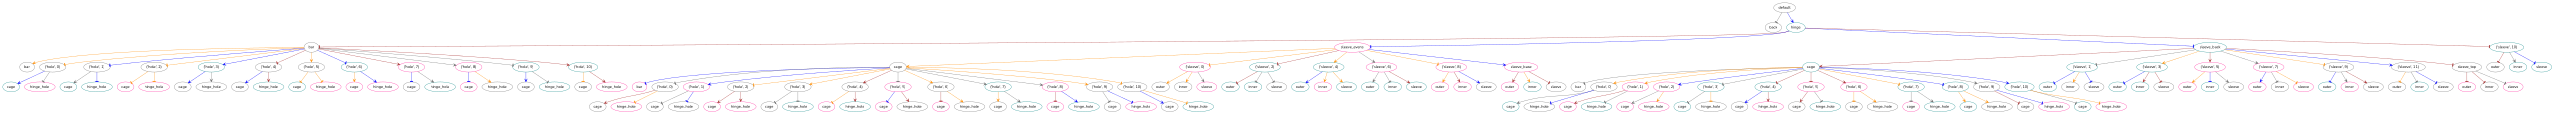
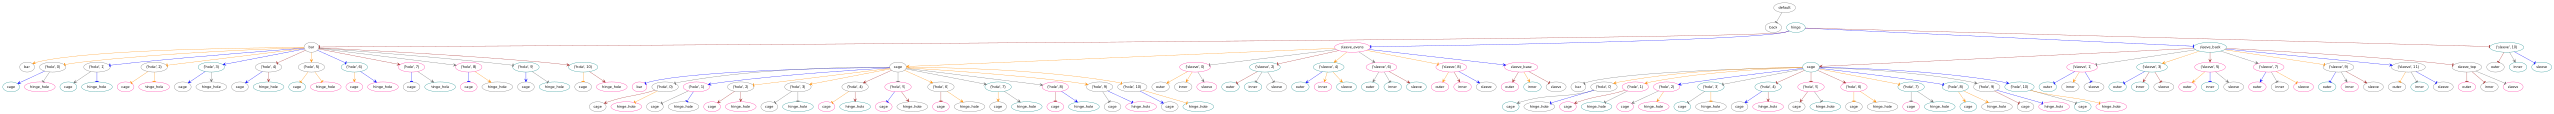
  digraph {
    fontname=Nunito
    node [color=gray40 fontname=Nunito]
    edge [arrowhead=vee color=darkorange fontname=Nunito]
    n1 [label=default]
    n2 [label=back]
    n3 [color=teal label=hinge]
    n4 [label=bar]
    n5 [color=deeppink label=sleeve_evens]
    n6 [color=teal label=sleeve_back]
    n7 [color=teal label="\('sleeve',\ 10\)"]
    n8 [label=bar]
    n9 [label="\('hole',\ 0\)"]
    n10 [label="\('hole',\ 1\)"]
    n11 [label="\('hole',\ 2\)"]
    n12 [color=teal label="\('hole',\ 3\)"]
    n13 [label="\('hole',\ 4\)"]
    n14 [label="\('hole',\ 5\)"]
    n15 [color=teal label="\('hole',\ 6\)"]
    n16 [color=deeppink label="\('hole',\ 7\)"]
    n17 [color=deeppink label="\('hole',\ 8\)"]
    n18 [color=teal label="\('hole',\ 9\)"]
    n19 [color=teal label="\('hole',\ 10\)"]
    n20 [label=cage]
    n21 [color=deeppink label="\('sleeve',\ 0\)"]
    n22 [color=teal label="\('sleeve',\ 2\)"]
    n23 [color=teal label="\('sleeve',\ 4\)"]
    n24 [color=deeppink label="\('sleeve',\ 6\)"]
    n25 [color=deeppink label="\('sleeve',\ 8\)"]
    n26 [color=deeppink label=sleeve_base]
    n27 [color=teal label=cage]
-   n28 [color=teal label="\('sleeve',\ 1\)"]
+   n28 [color=deeppink label="\('sleeve',\ 1\)"]
    n29 [color=teal label="\('sleeve',\ 3\)"]
    n30 [color=deeppink label="\('sleeve',\ 5\)"]
    n31 [color=deeppink label="\('sleeve',\ 7\)"]
    n32 [label="\('sleeve',\ 9\)"]
    n33 [label="\('sleeve',\ 11\)"]
    n34 [label=sleeve_top]
    n35 [color=teal label=cage]
    n36 [color=deeppink label=hinge_hole]
    n37 [color=teal label=cage]
    n38 [color=teal label=hinge_hole]
    n39 [color=deeppink label=cage]
    n40 [color=deeppink label=hinge_hole]
    n41 [label=cage]
    n42 [label=hinge_hole]
    n43 [label=cage]
    n44 [color=teal label=hinge_hole]
    n45 [color=teal label=cage]
    n46 [color=deeppink label=hinge_hole]
    n47 [color=deeppink label=cage]
    n48 [color=deeppink label=hinge_hole]
    n49 [label=cage]
    n50 [color=teal label=hinge_hole]
    n51 [color=deeppink label=cage]
    n52 [label=hinge_hole]
    n53 [label=cage]
    n54 [color=teal label=hinge_hole]
    n55 [label=cage]
    n56 [color=deeppink label=hinge_hole]
    n57 [color=deeppink label=bar]
    n58 [label="\('hole',\ 0\)"]
    n59 [color=deeppink label="\('hole',\ 1\)"]
    n60 [label="\('hole',\ 2\)"]
    n61 [label="\('hole',\ 3\)"]
    n62 [label="\('hole',\ 4\)"]
    n63 [color=deeppink label="\('hole',\ 5\)"]
    n64 [label="\('hole',\ 6\)"]
    n65 [color=teal label="\('hole',\ 7\)"]
    n66 [color=deeppink label="\('hole',\ 8\)"]
    n67 [label="\('hole',\ 9\)"]
    n68 [label="\('hole',\ 10\)"]
    n69 [label=outer]
    n70 [label=inner]
    n71 [color=deeppink label=sleeve]
    n72 [color=teal label=outer]
    n73 [color=teal label=inner]
    n74 [label=sleeve]
    n75 [color=teal label=outer]
    n76 [color=deeppink label=inner]
    n77 [color=teal label=sleeve]
    n78 [color=teal label=outer]
    n79 [color=teal label=inner]
    n80 [color=teal label=sleeve]
    n81 [color=deeppink label=outer]
    n82 [color=deeppink label=inner]
    n83 [label=sleeve]
    n84 [label=outer]
    n85 [color=teal label=inner]
    n86 [color=teal label=sleeve]
    n87 [color=deeppink label=outer]
    n88 [color=teal label=inner]
    n89 [label=sleeve]
    n90 [label=cage]
    n91 [color=deeppink label=hinge_hole]
    n92 [label=cage]
    n93 [label=hinge_hole]
    n94 [color=deeppink label=cage]
    n95 [color=deeppink label=hinge_hole]
    n96 [label=cage]
    n97 [color=teal label=hinge_hole]
    n98 [color=deeppink label=cage]
    n99 [color=teal label=hinge_hole]
    n100 [color=deeppink label=cage]
    n101 [label=hinge_hole]
    n102 [color=deeppink label=cage]
    n103 [label=hinge_hole]
    n104 [label=cage]
    n105 [color=teal label=hinge_hole]
    n106 [color=deeppink label=cage]
    n107 [color=teal label=hinge_hole]
    n108 [label=cage]
    n109 [color=deeppink label=hinge_hole]
    n110 [label=cage]
    n111 [color=teal label=hinge_hole]
    n112 [label=bar]
    n113 [label="\('hole',\ 0\)"]
    n114 [color=deeppink label="\('hole',\ 1\)"]
    n115 [color=deeppink label="\('hole',\ 2\)"]
    n116 [color=teal label="\('hole',\ 3\)"]
    n117 [color=teal label="\('hole',\ 4\)"]
    n118 [color=deeppink label="\('hole',\ 5\)"]
    n119 [color=deeppink label="\('hole',\ 6\)"]
    n120 [color=teal label="\('hole',\ 7\)"]
    n121 [color=teal label="\('hole',\ 8\)"]
    n122 [label="\('hole',\ 9\)"]
    n123 [color=teal label="\('hole',\ 10\)"]
    n124 [color=teal label=outer]
    n125 [label=inner]
    n126 [label=sleeve]
    n127 [color=teal label=outer]
    n128 [color=teal label=inner]
    n129 [label=sleeve]
    n130 [color=deeppink label=outer]
    n131 [color=teal label=inner]
    n132 [label=sleeve]
    n133 [color=deeppink label=outer]
    n134 [label=inner]
    n135 [color=deeppink label=sleeve]
    n136 [color=teal label=outer]
    n137 [color=deeppink label=inner]
    n138 [label=sleeve]
    n139 [label=outer]
    n140 [color=teal label=inner]
    n141 [label=sleeve]
    n142 [color=deeppink label=outer]
    n143 [label=inner]
    n144 [color=deeppink label=sleeve]
    n145 [color=teal label=cage]
    n146 [label=hinge_hole]
    n147 [color=deeppink label=cage]
    n148 [color=teal label=hinge_hole]
    n149 [color=deeppink label=cage]
    n150 [color=deeppink label=hinge_hole]
    n151 [color=teal label=cage]
    n152 [label=hinge_hole]
    n153 [label=cage]
    n154 [color=deeppink label=hinge_hole]
    n155 [label=cage]
    n156 [color=teal label=hinge_hole]
    n157 [label=cage]
    n158 [label=hinge_hole]
    n159 [color=deeppink label=cage]
    n160 [color=teal label=hinge_hole]
    n161 [color=teal label=cage]
    n162 [label=hinge_hole]
    n163 [label=cage]
    n164 [color=deeppink label=hinge_hole]
    n165 [color=teal label=cage]
    n166 [color=deeppink label=hinge_hole]
    n1 -> n2 [arrowhead=tee color=gray40]
-   n1 -> n3 [color=blue]
    n3 -> n4 [arrowhead=tee color=brown]
    n3 -> n5 [arrowhead=tee color=blue]
    n3 -> n6 [arrowhead=tee color=blue]
    n3 -> n7 [arrowhead=tee color=brown]
    n4 -> n8
    n4 -> n9 [arrowhead=tee]
    n4 -> n10 [arrowhead=tee color=blue]
    n4 -> n11 [arrowhead=tee]
    n4 -> n12 [color=blue]
    n4 -> n13 [arrowhead=tee color=brown]
    n4 -> n14
    n4 -> n15 [arrowhead=tee color=blue]
    n4 -> n16 [color=brown]
    n4 -> n17 [color=gray40]
    n4 -> n18 [arrowhead=tee color=gray40]
    n4 -> n19 [color=brown]
    n5 -> n20
-   n5 -> n21 [arrowhead=tee]
+   n5 -> n21 [arrowhead=tee color=gray40]
    n5 -> n22 [arrowhead=tee color=brown]
    n5 -> n23
    n5 -> n24 [color=gray40]
    n5 -> n25 [arrowhead=tee]
    n5 -> n26 [color=blue]
    n6 -> n27 [color=brown]
    n6 -> n28 [arrowhead=tee color=gray40]
    n6 -> n29
    n6 -> n30 [color=brown]
    n6 -> n31 [color=gray40]
    n6 -> n32 [arrowhead=tee]
    n6 -> n33 [color=blue]
    n6 -> n34 [arrowhead=tee color=brown]
    n7 -> n84 [arrowhead=tee color=brown]
    n7 -> n85 [color=gray40]
    n7 -> n86 [arrowhead=tee color=blue]
    n9 -> n35 [color=blue]
    n9 -> n36 [arrowhead=tee color=gray40]
    n10 -> n37 [color=gray40]
    n10 -> n38 [arrowhead=tee color=blue]
    n11 -> n39 [arrowhead=tee]
    n11 -> n40 [arrowhead=tee]
    n12 -> n41 [color=blue]
    n12 -> n42 [color=gray40]
    n13 -> n43 [color=blue]
    n13 -> n44 [color=brown]
    n14 -> n45 [arrowhead=tee]
    n14 -> n46 [arrowhead=tee]
    n15 -> n47
    n15 -> n48 [color=blue]
    n16 -> n49 [arrowhead=tee color=blue]
    n16 -> n50 [color=gray40]
    n17 -> n51 [arrowhead=tee color=blue]
    n17 -> n52
    n18 -> n53 [color=blue]
    n18 -> n54 [arrowhead=tee color=gray40]
    n19 -> n55 [arrowhead=tee]
    n19 -> n56 [color=brown]
    n20 -> n57 [arrowhead=tee color=blue]
    n20 -> n58 [arrowhead=tee color=gray40]
    n20 -> n59 [color=blue]
    n20 -> n60 [arrowhead=tee]
    n20 -> n61
    n20 -> n62 [color=brown]
    n20 -> n63 [arrowhead=tee color=gray40]
    n20 -> n64
    n20 -> n65 [color=gray40]
    n20 -> n66 [color=gray40]
    n20 -> n67
    n20 -> n68 [arrowhead=tee]
    n21 -> n69
    n21 -> n70
    n21 -> n71 [color=gray40]
    n22 -> n72 [arrowhead=tee color=brown]
    n22 -> n73 [arrowhead=tee color=gray40]
    n22 -> n74 [arrowhead=tee color=gray40]
    n23 -> n75 [color=blue]
    n23 -> n76
    n23 -> n77
    n24 -> n78 [color=gray40]
    n24 -> n79 [arrowhead=tee color=gray40]
    n24 -> n80 [color=brown]
    n25 -> n81
    n25 -> n82 [color=brown]
    n25 -> n83 [color=blue]
    n26 -> n87 [color=brown]
    n26 -> n88
    n26 -> n89 [arrowhead=tee color=brown]
    n27 -> n112 [arrowhead=tee color=gray40]
    n27 -> n113
    n27 -> n114
    n27 -> n115 [color=blue]
    n27 -> n116 [arrowhead=tee color=gray40]
    n27 -> n117 [arrowhead=tee color=brown]
    n27 -> n118 [arrowhead=tee color=brown]
    n27 -> n119 [color=brown]
    n27 -> n120 [arrowhead=tee]
    n27 -> n121 [arrowhead=tee color=blue]
    n27 -> n122 [color=gray40]
    n27 -> n123 [color=blue]
    n28 -> n124 [arrowhead=tee color=blue]
    n28 -> n125
    n28 -> n126 [arrowhead=tee color=blue]
    n29 -> n127 [arrowhead=tee color=blue]
    n29 -> n128 [color=brown]
    n29 -> n129 [arrowhead=tee color=brown]
    n30 -> n130
    n30 -> n131 [arrowhead=tee color=blue]
    n30 -> n132 [color=gray40]
    n31 -> n133 [color=blue]
    n31 -> n134 [arrowhead=tee color=gray40]
    n31 -> n135 [arrowhead=tee]
    n32 -> n136 [arrowhead=tee color=blue]
    n32 -> n137 [color=gray40]
    n32 -> n138 [color=brown]
    n33 -> n139 [arrowhead=tee]
    n33 -> n140 [arrowhead=tee color=gray40]
    n33 -> n141 [arrowhead=tee color=blue]
    n34 -> n142 [arrowhead=tee color=brown]
    n34 -> n143 [arrowhead=tee color=brown]
    n34 -> n144 [arrowhead=tee color=gray40]
    n58 -> n90 [color=brown]
    n58 -> n91 [arrowhead=tee]
    n59 -> n92 [arrowhead=tee color=gray40]
    n59 -> n93 [arrowhead=tee color=blue]
    n60 -> n94 [color=brown]
    n60 -> n95 [color=brown]
    n61 -> n96 [arrowhead=tee color=gray40]
    n61 -> n97 [arrowhead=tee color=gray40]
    n62 -> n98 [arrowhead=tee]
    n62 -> n99 [color=brown]
    n63 -> n100 [arrowhead=tee color=blue]
    n63 -> n101 [color=brown]
    n64 -> n102 [arrowhead=tee color=brown]
    n64 -> n103
    n65 -> n104
    n65 -> n105 [color=gray40]
    n66 -> n106 [arrowhead=tee color=brown]
    n66 -> n107 [color=blue]
    n67 -> n108 [arrowhead=tee color=gray40]
    n67 -> n109 [arrowhead=tee color=blue]
    n68 -> n110 [color=blue]
    n68 -> n111 [arrowhead=tee]
    n113 -> n145 [color=gray40]
    n113 -> n146 [arrowhead=tee color=blue]
    n114 -> n147 [color=brown]
    n114 -> n148 [arrowhead=tee color=gray40]
    n115 -> n149 [color=gray40]
    n115 -> n150
    n116 -> n151 [arrowhead=tee color=gray40]
    n116 -> n152 [arrowhead=tee]
    n117 -> n153 [color=blue]
    n117 -> n154 [color=brown]
    n118 -> n155 [color=brown]
    n118 -> n156 [arrowhead=tee color=gray40]
    n119 -> n157 [arrowhead=tee]
    n119 -> n158
    n120 -> n159 [arrowhead=tee color=gray40]
    n120 -> n160 [color=gray40]
    n121 -> n161
    n121 -> n162
    n122 -> n163 [arrowhead=tee color=brown]
    n122 -> n164 [arrowhead=tee color=blue]
    n123 -> n165 [arrowhead=tee color=gray40]
    n123 -> n166 [arrowhead=tee]
  }
